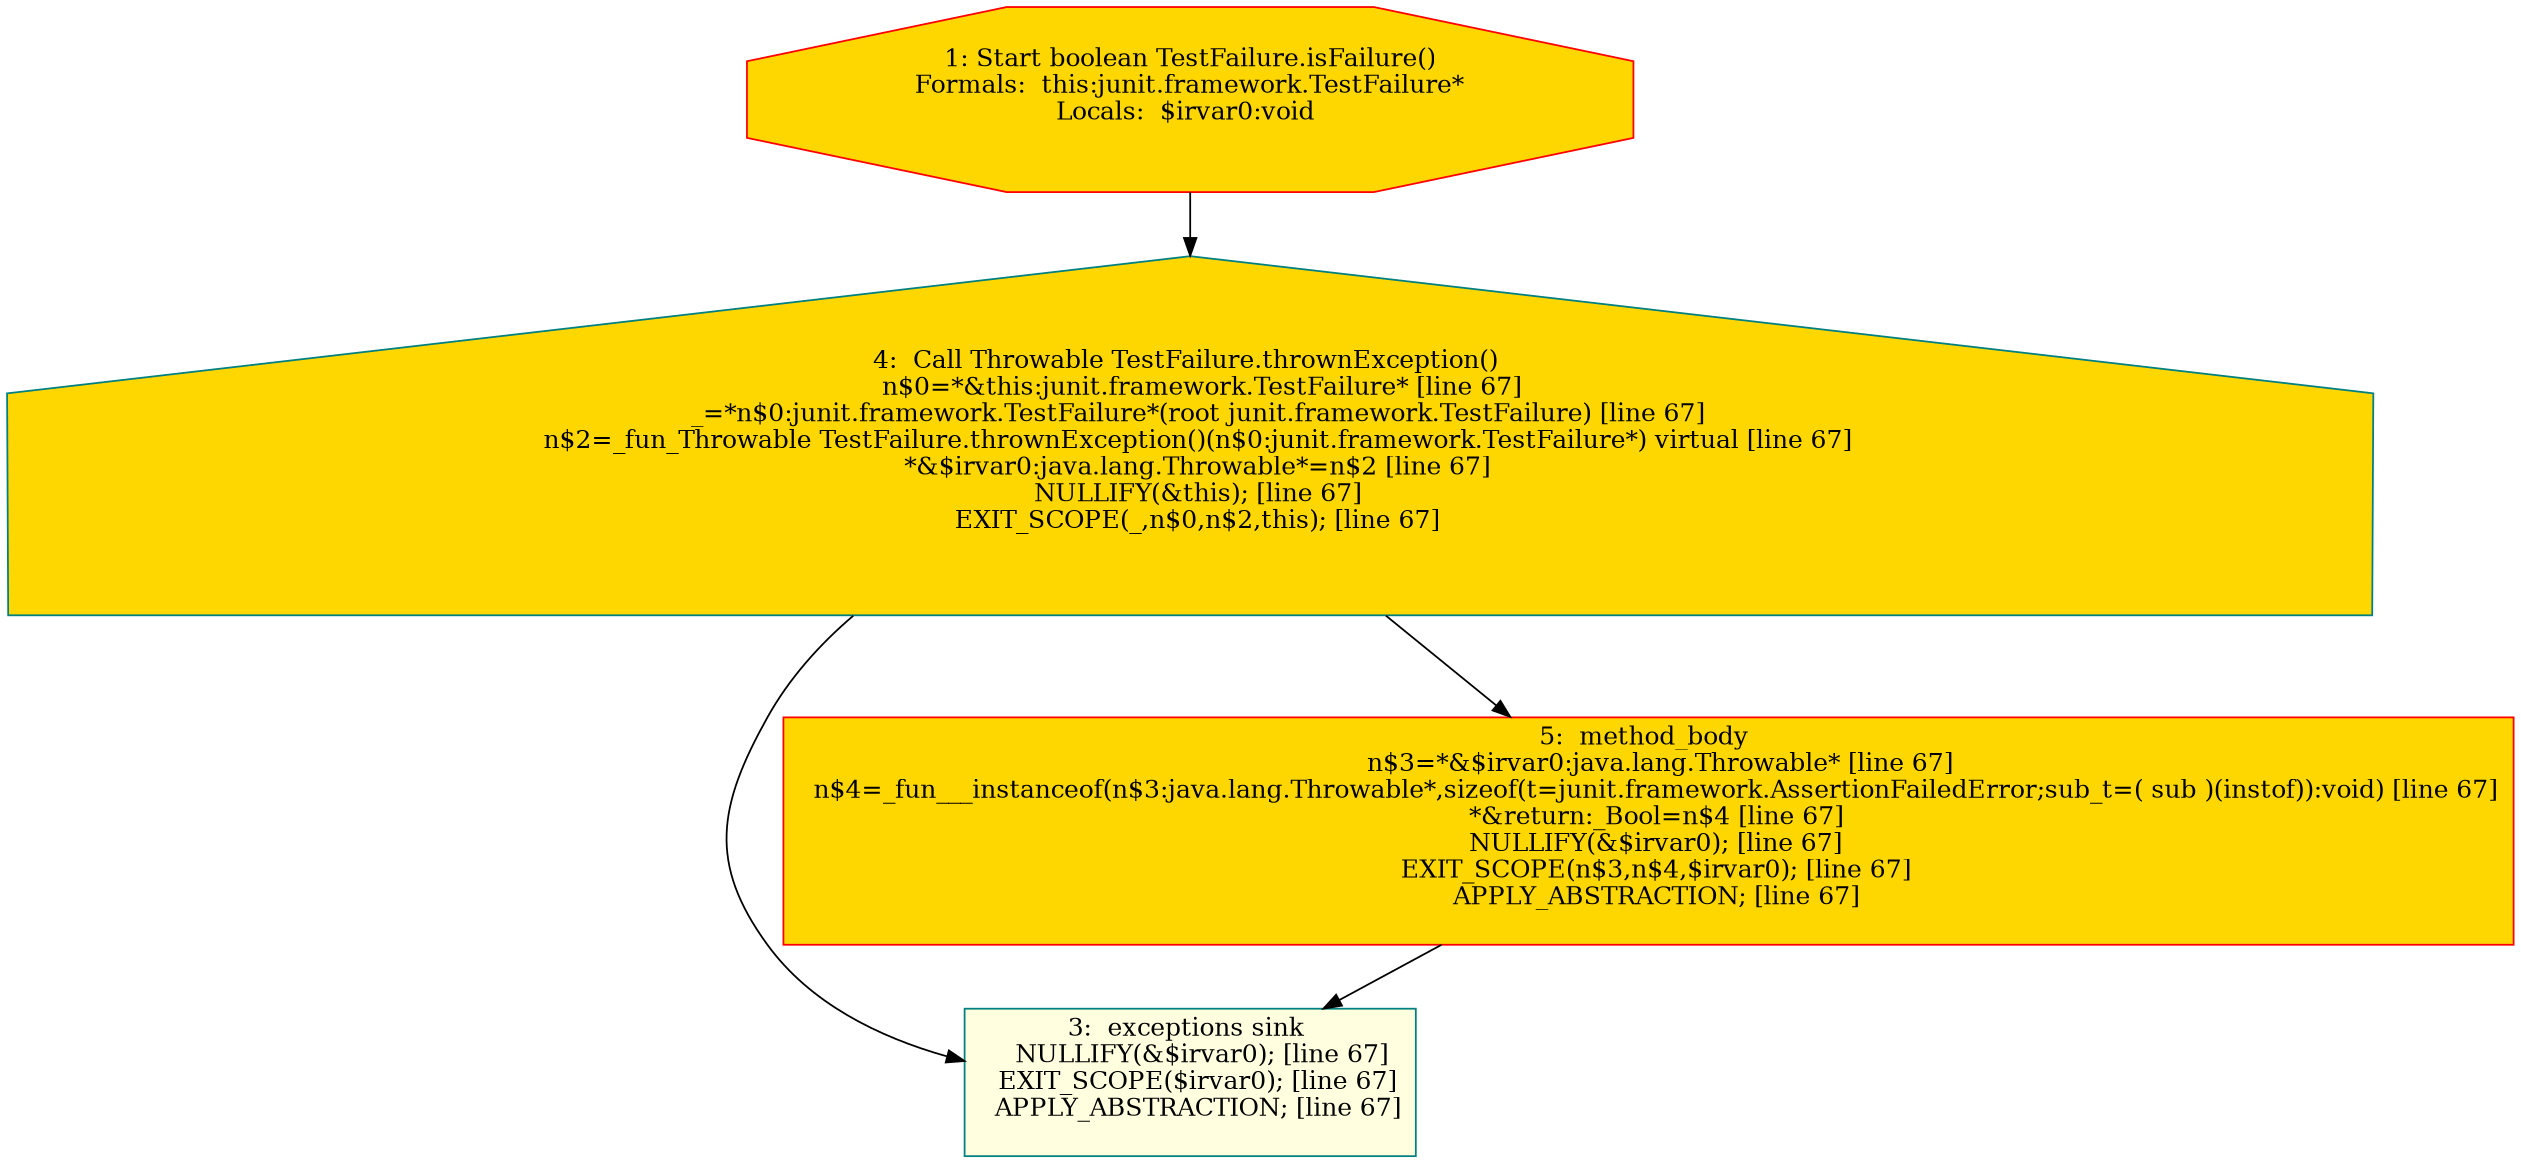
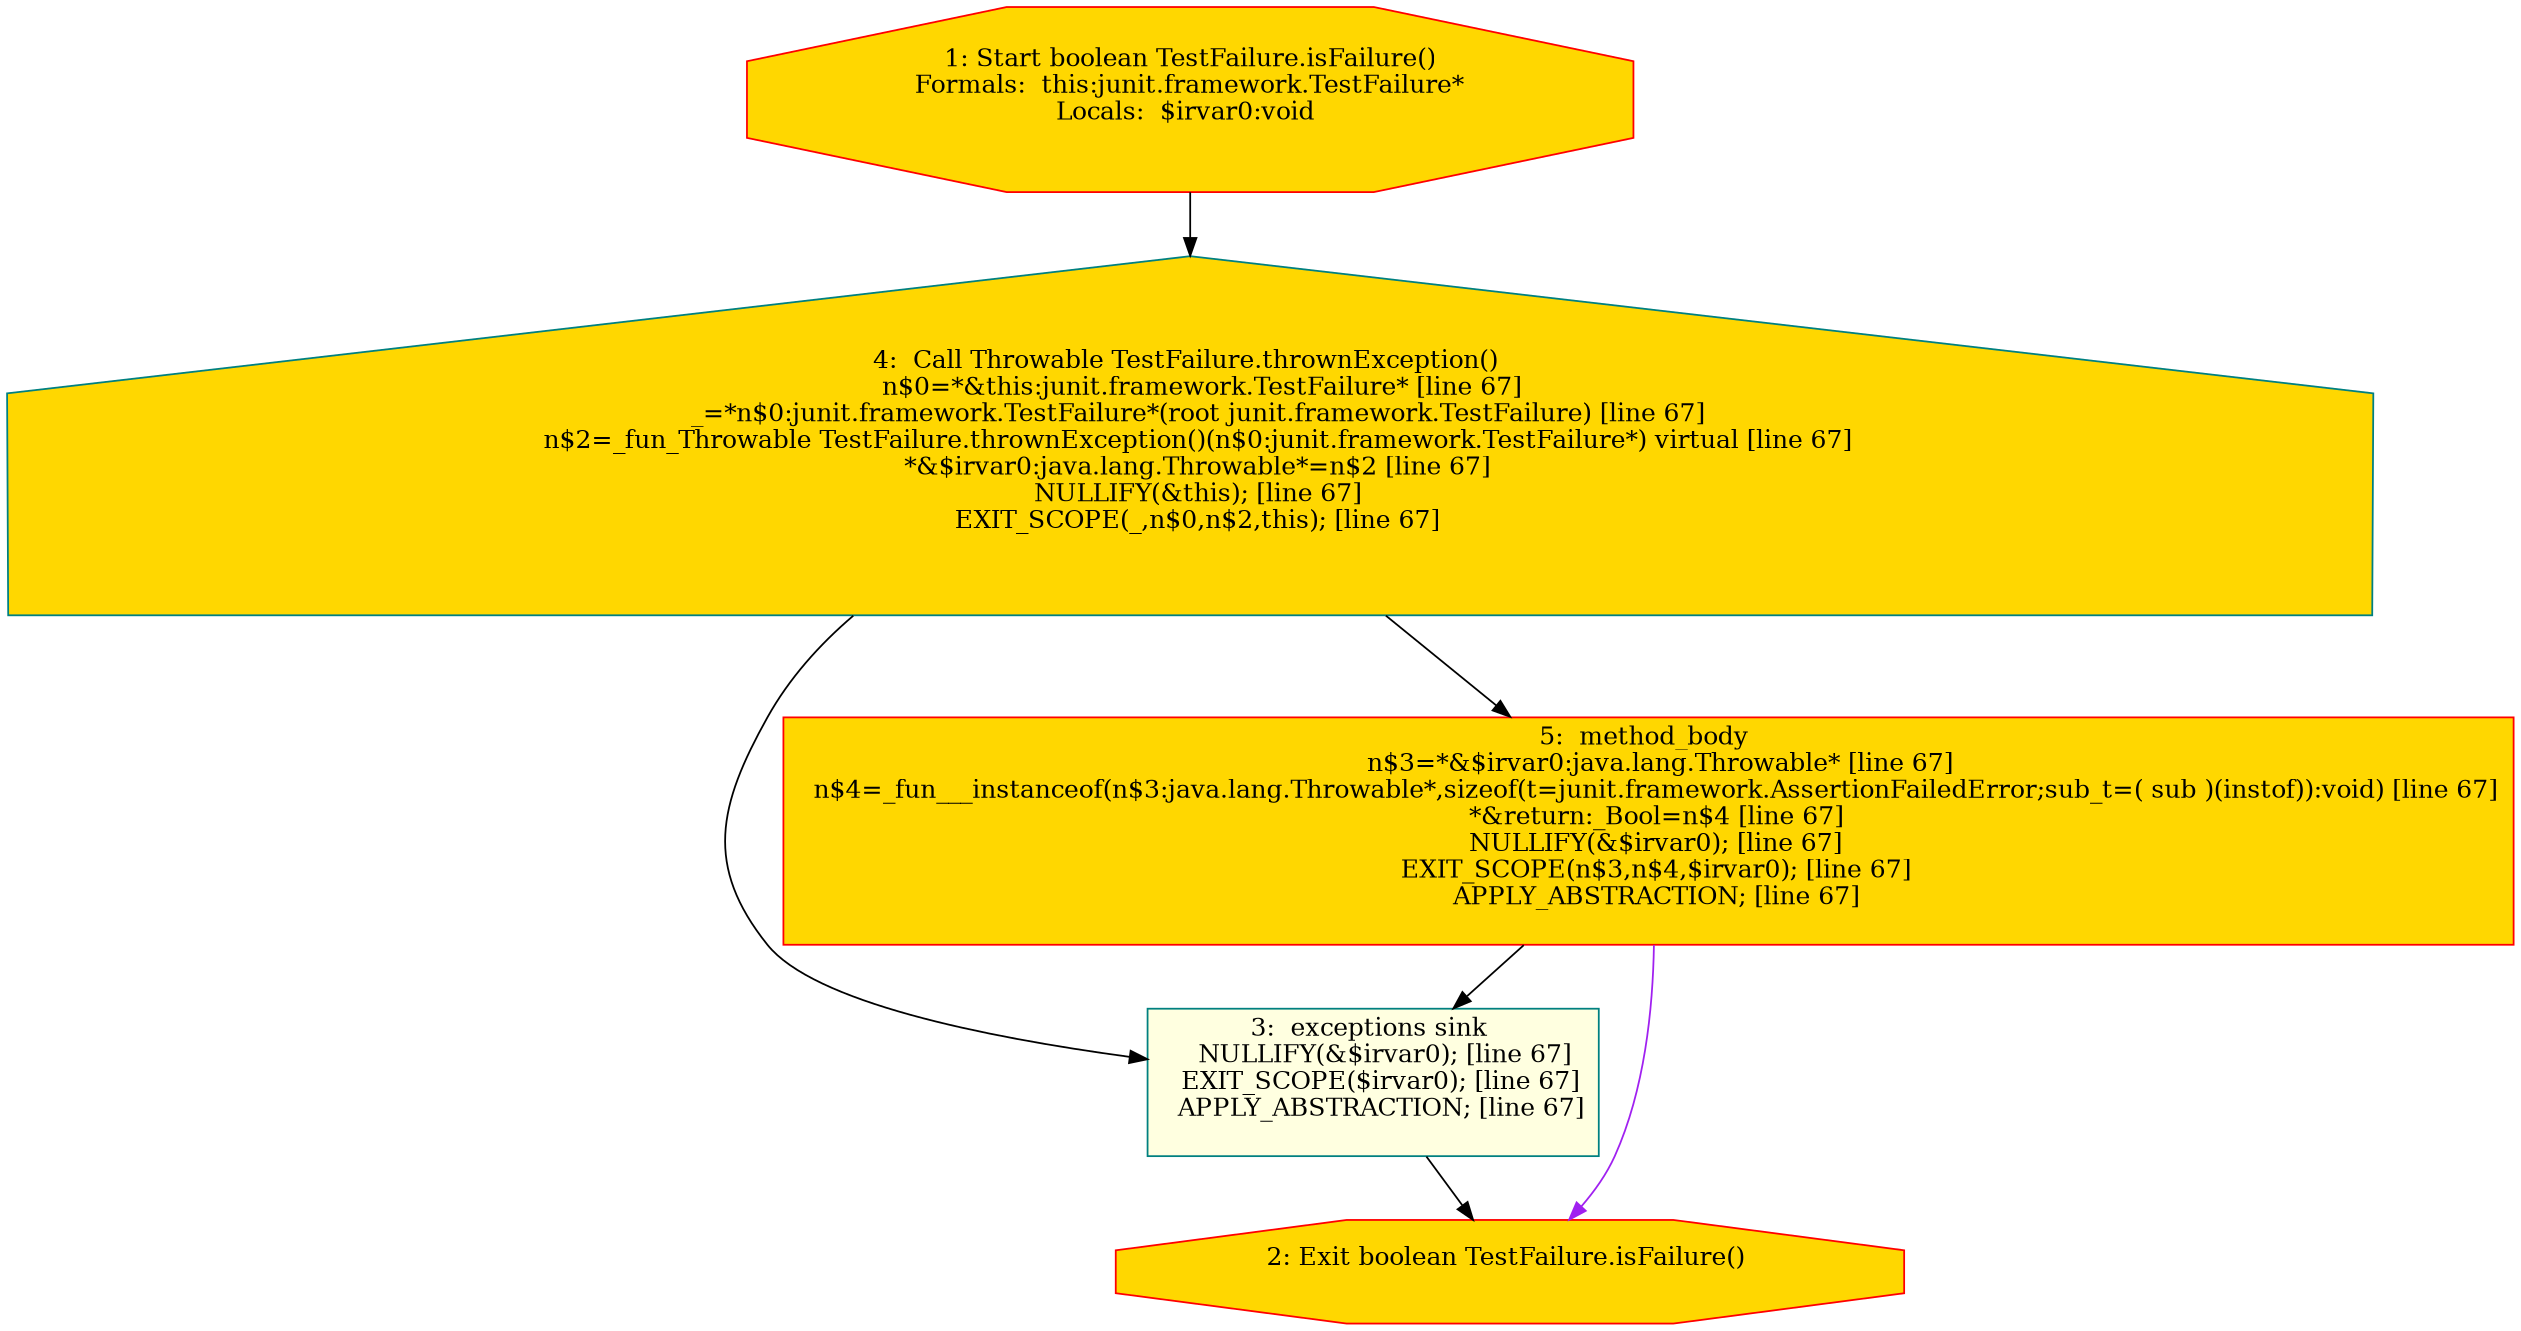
  digraph {
    node [color=red style=filled fillcolor=gold shape=octagon]
    edge [color=black]
    n1 [label="1: Start boolean TestFailure.isFailure()\nFormals:  this:junit.framework.TestFailure*\nLocals:  $irvar0:void \n  "]
    n2 [label="4:  Call Throwable TestFailure.thrownException() \n   n$0=*&this:junit.framework.TestFailure* [line 67]\n  _=*n$0:junit.framework.TestFailure*(root junit.framework.TestFailure) [line 67]\n  n$2=_fun_Throwable TestFailure.thrownException()(n$0:junit.framework.TestFailure*) virtual [line 67]\n  *&$irvar0:java.lang.Throwable*=n$2 [line 67]\n  NULLIFY(&this); [line 67]\n  EXIT_SCOPE(_,n$0,n$2,this); [line 67]\n " shape=house color=teal]
    n3 [label="3:  exceptions sink \n   NULLIFY(&$irvar0); [line 67]\n  EXIT_SCOPE($irvar0); [line 67]\n  APPLY_ABSTRACTION; [line 67]\n " shape=box fillcolor=lightyellow color=teal]
    n4 [label="5:  method_body \n   n$3=*&$irvar0:java.lang.Throwable* [line 67]\n  n$4=_fun___instanceof(n$3:java.lang.Throwable*,sizeof(t=junit.framework.AssertionFailedError;sub_t=( sub )(instof)):void) [line 67]\n  *&return:_Bool=n$4 [line 67]\n  NULLIFY(&$irvar0); [line 67]\n  EXIT_SCOPE(n$3,n$4,$irvar0); [line 67]\n  APPLY_ABSTRACTION; [line 67]\n " shape=box]
+   n5 [label="2: Exit boolean TestFailure.isFailure() \n  "]
    n1 -> n2
    n2 -> n3
    n2 -> n4
+   n3 -> n5
    n4 -> n3
+   n4 -> n5 [color=purple]
  }
